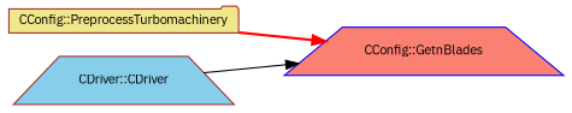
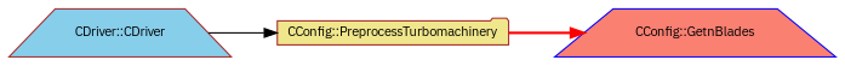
  digraph {
    fontname="IBM Plex Sans"
    rankdir=RL
    node [color=brown fontname="IBM Plex Sans" fontsize=10 shape=trapezium style=filled]
    edge [dir=back fontname="IBM Plex Sans" fontsize=10 labelfontname=Helvetica labelfontsize=10]
    n1 [color=blue fillcolor=salmon fontcolor=black height=0.2 label="CConfig::GetnBlades" width=0.4]
    n2 [fillcolor=khaki height=0.2 label="CConfig::PreprocessTurbomachinery" shape=folder width=0.4]
    n3 [fillcolor=skyblue height=0.2 label="CDriver::CDriver" width=0.4]
    n1 -> n2 [color=red style=bold]
-   n1 -> n3 [color=black style=solid]
+   n2 -> n3 [color=black style=solid]
  }
